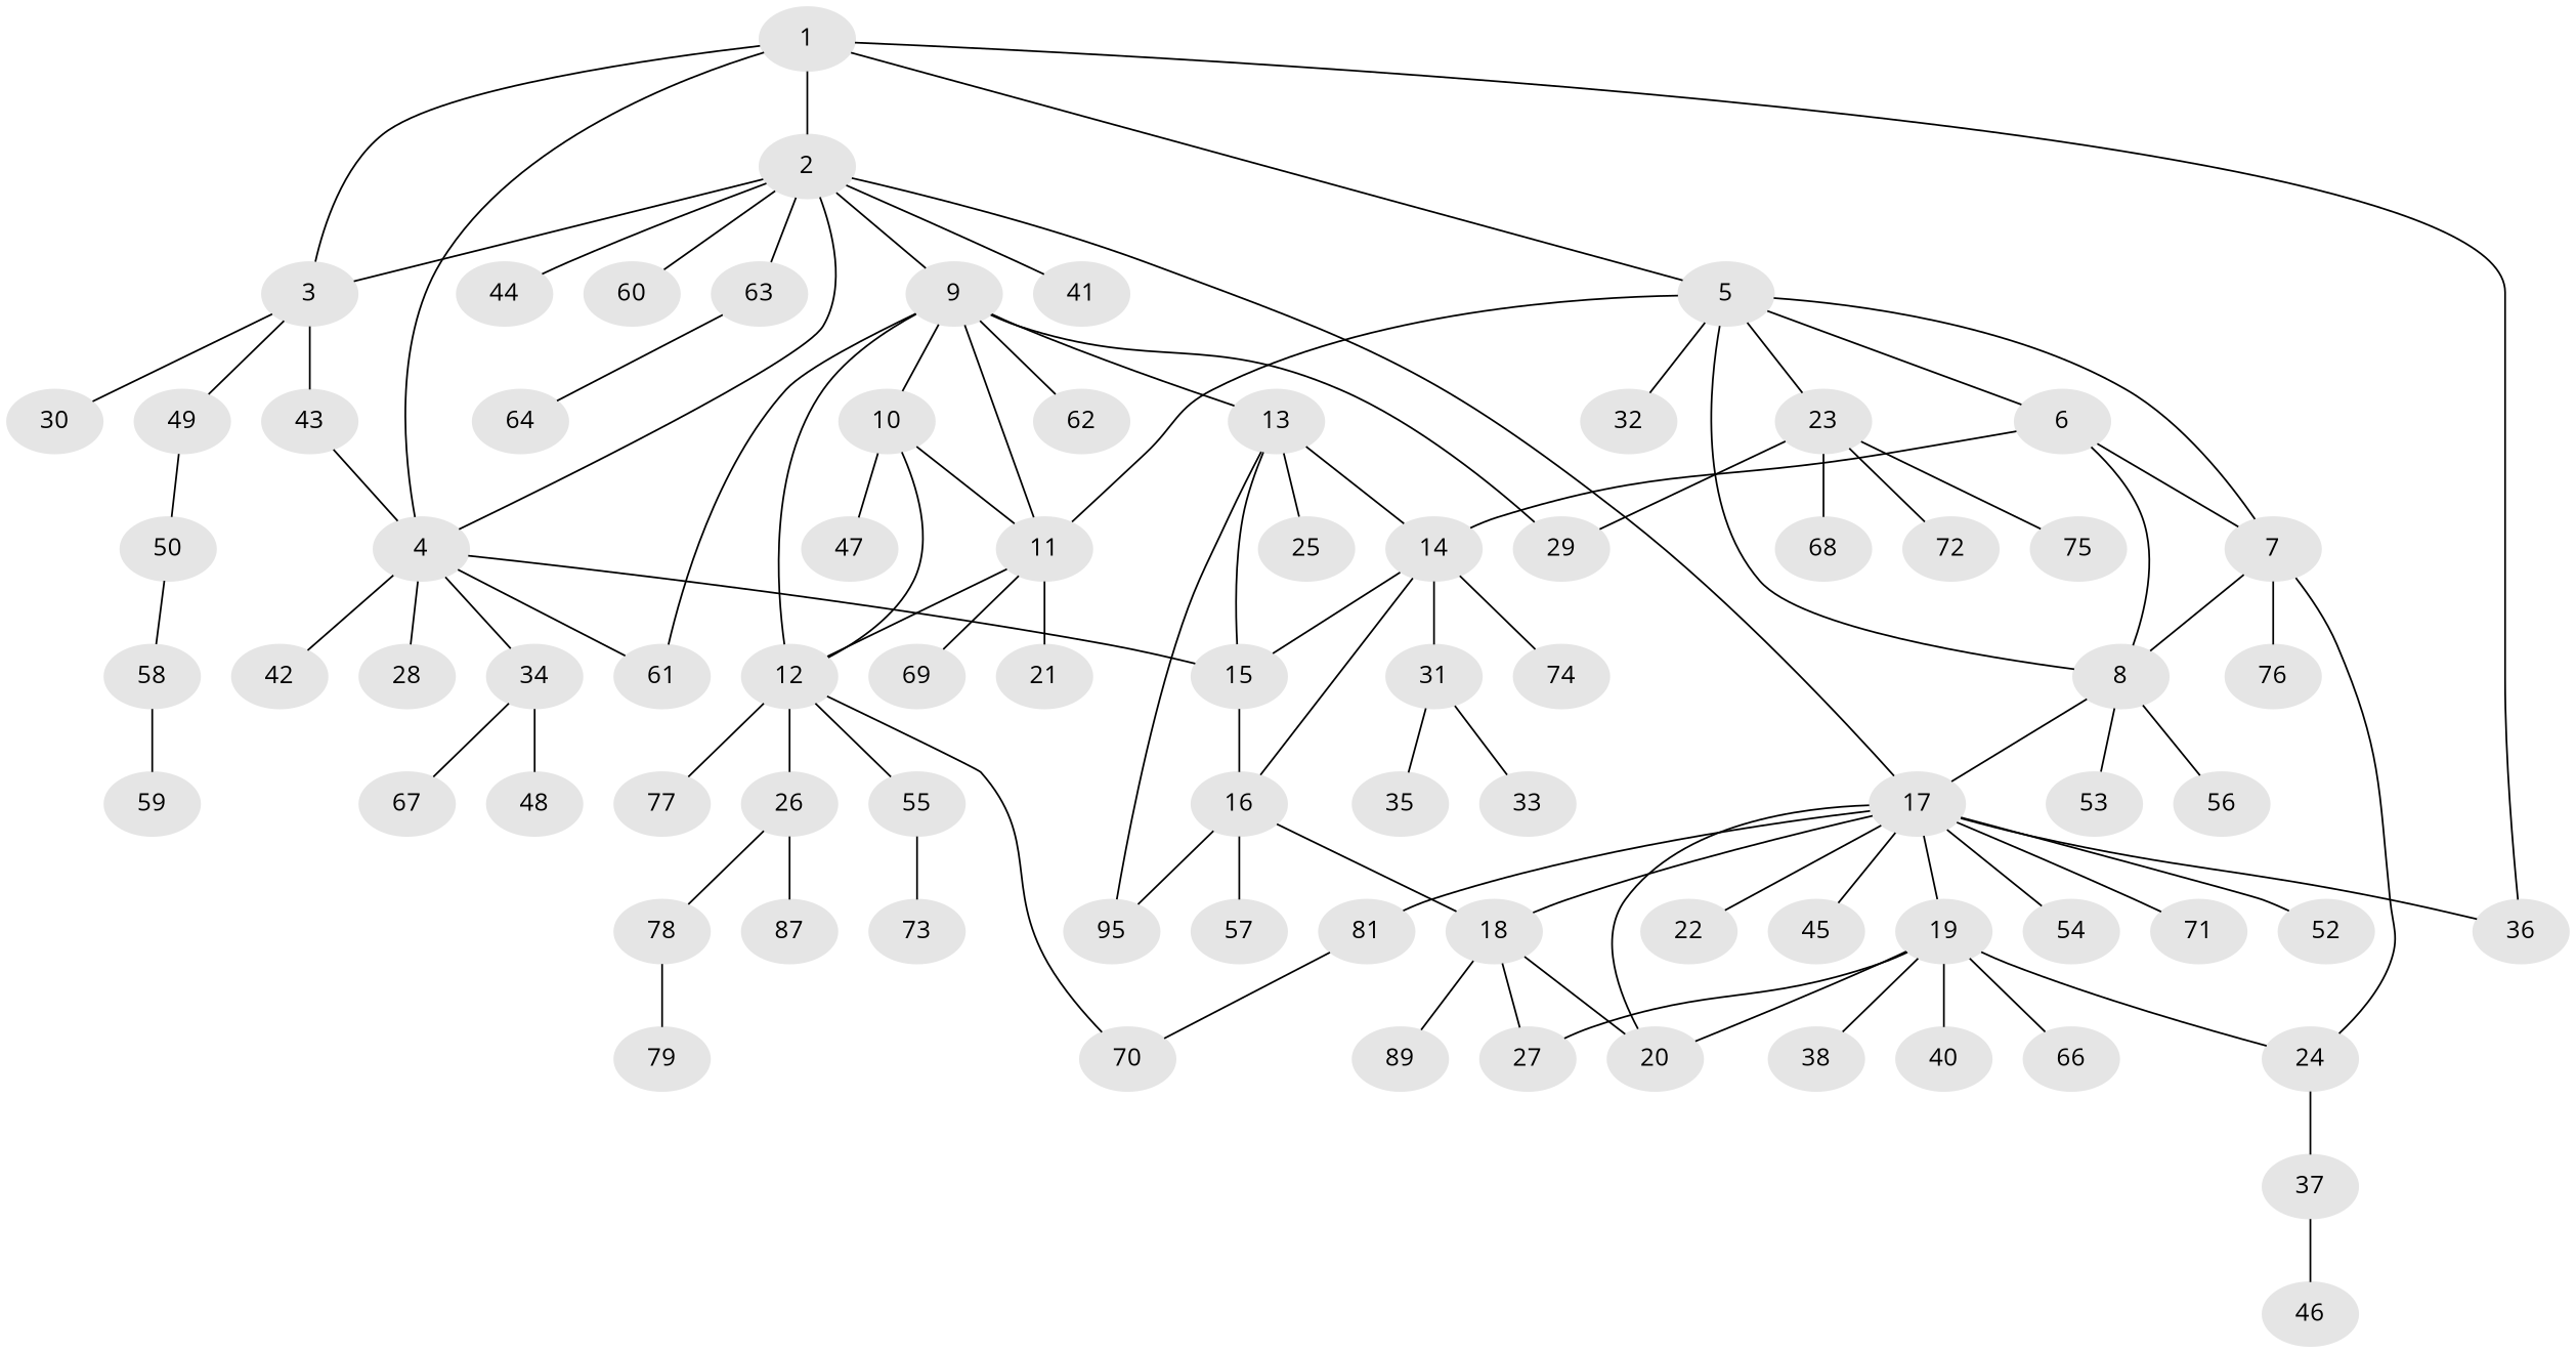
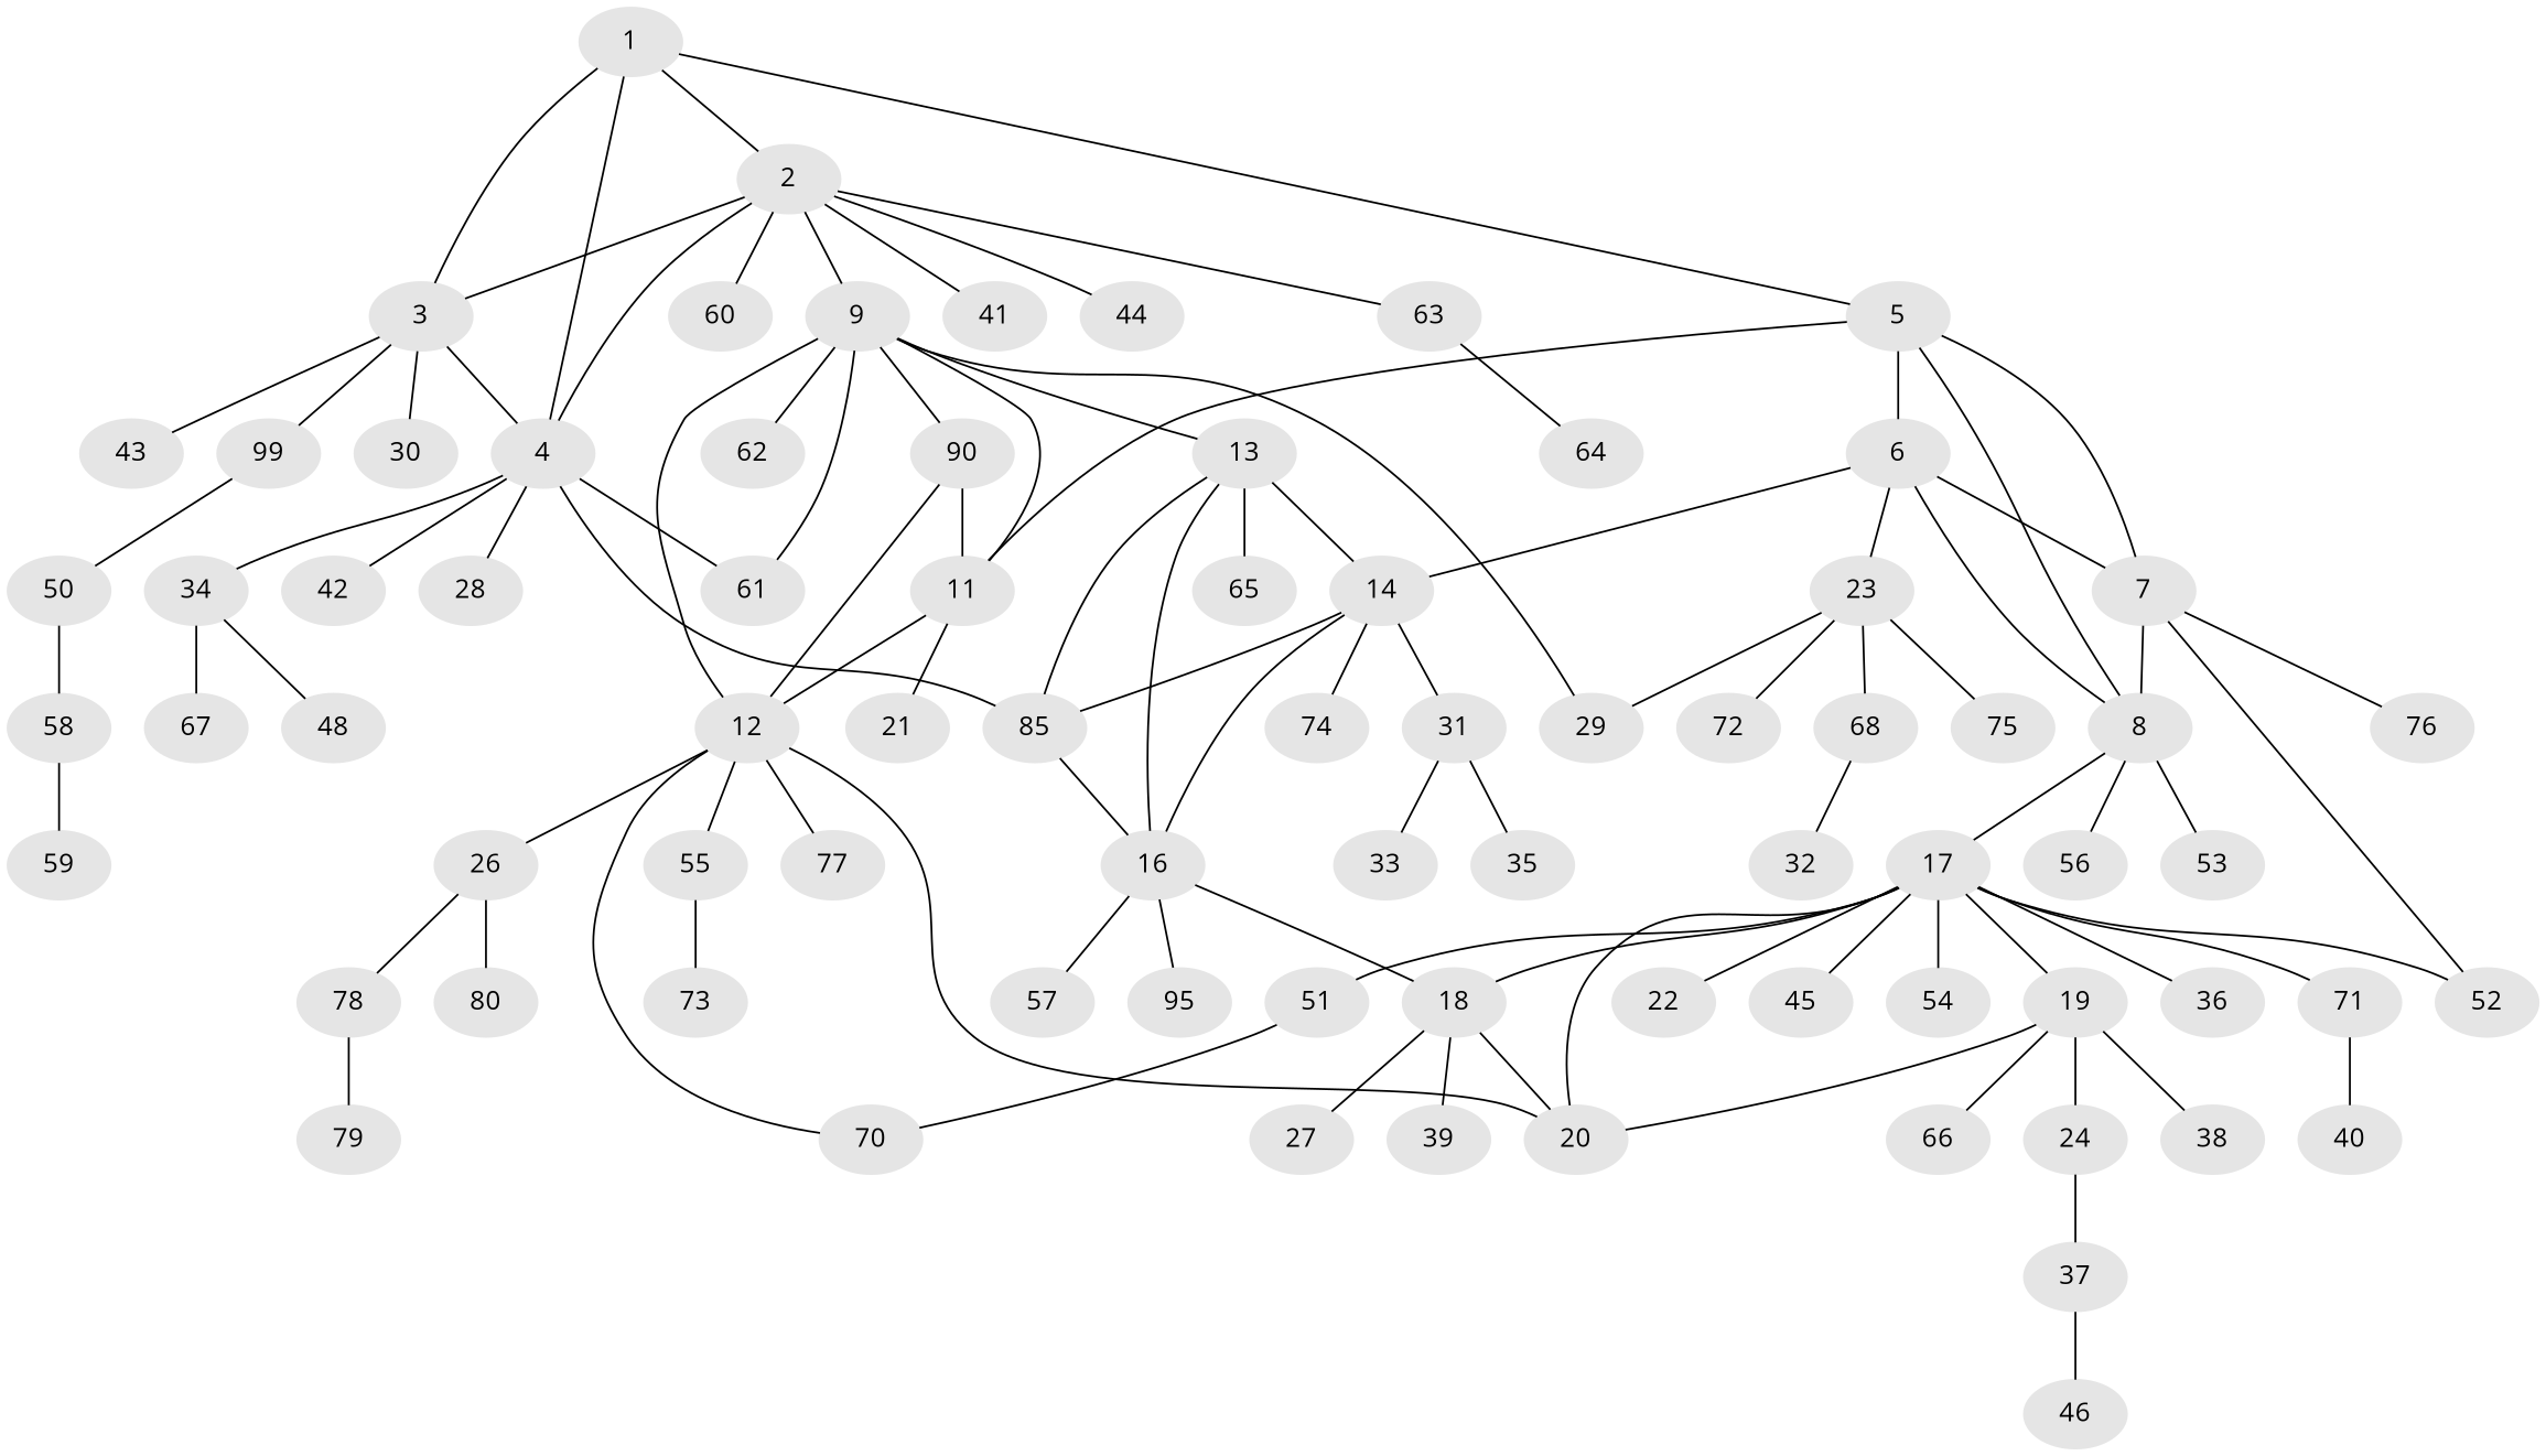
  graph {
    fontname="Open Sans"
    node [color=gray90 fontname="Open Sans" style=filled]
    edge [fontname="Open Sans"]
    1
    2
    3
    4
    5
    36
    9
    17
    41
    44
    60
    63
    30
    43
-   49
-   15
+   49 [label=99]
+   15 [label=85]
    28
    34
    42
    61
    6
    7
    8
    11
    32
-   10
+   10 [label=90]
    12
    13
    29
    62
    52
    20
    18
    19
    22
    45
-   51 [label=81]
+   51
    54
    71
    64
    50
    16
    48
    67
    23
    14
    76
    53
    56
    21
-   69
    68
    72
    75
-   47
    26
    55
    70
    77
-   65 [label=25]
+   65
    78
-   80 [label=87]
+   80
    73
    31
    74
    n66 [label=95]
    57
    33
    35
-   39 [label=89]
+   39
    27
    24
    38
    40
    66
    37
    46
    79
    58
    59
    1 -- 2
    1 -- 3
    1 -- 4
    1 -- 5
-   1 -- 36
    2 -- 3
    2 -- 4
    2 -- 9
-   2 -- 17
    2 -- 41
    2 -- 44
    2 -- 60
    2 -- 63
-   43 -- 4
+   3 -- 4
    3 -- 30
    3 -- 43
    3 -- 49
    4 -- 15
    4 -- 28
    4 -- 34
    4 -- 42
    4 -- 61
    5 -- 6
    5 -- 7
    5 -- 8
    5 -- 11
-   5 -- 32
+   68 -- 32
    9 -- 61
    9 -- 11
    9 -- 10
    9 -- 12
    9 -- 13
    9 -- 29
    9 -- 62
    17 -- 36
    17 -- 52
    17 -- 20
    17 -- 18
    17 -- 19
    17 -- 22
    17 -- 45
    17 -- 51
    17 -- 54
    17 -- 71
    63 -- 64
    49 -- 50
    15 -- 16
    34 -- 48
    34 -- 67
    6 -- 7
    6 -- 8
-   5 -- 23
+   6 -- 23
    6 -- 14
    7 -- 8
-   7 -- 24
+   7 -- 52
    7 -- 76
    8 -- 17
    8 -- 53
    8 -- 56
    11 -- 12
    11 -- 21
-   11 -- 69
    10 -- 11
    10 -- 12
-   10 -- 47
+   12 -- 20
    12 -- 26
    12 -- 55
    12 -- 70
    12 -- 77
    13 -- 15
-   13 -- n66
+   13 -- 16
    13 -- 14
    13 -- 65
    18 -- 20
    18 -- 39
    18 -- 27
    19 -- 20
-   19 -- 27
    19 -- 24
    19 -- 38
-   19 -- 40
+   71 -- 40
    19 -- 66
    51 -- 70
    50 -- 58
    16 -- 18
    16 -- n66
    16 -- 57
    23 -- 29
    23 -- 68
    23 -- 72
    23 -- 75
    14 -- 15
    14 -- 16
    14 -- 31
    14 -- 74
    26 -- 78
    26 -- 80
    55 -- 73
    78 -- 79
    31 -- 33
    31 -- 35
    24 -- 37
    37 -- 46
    58 -- 59
  }
